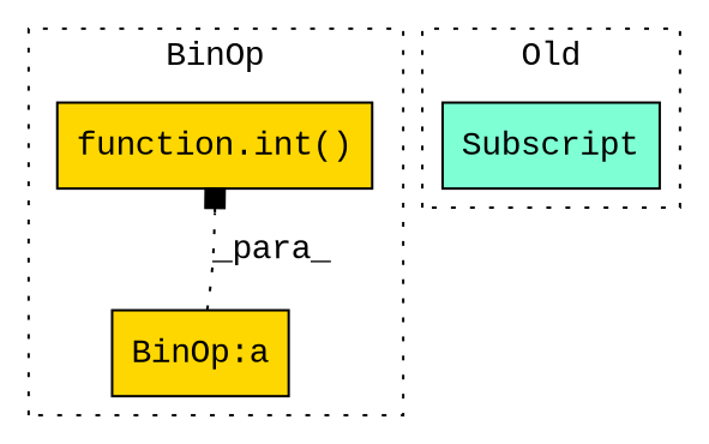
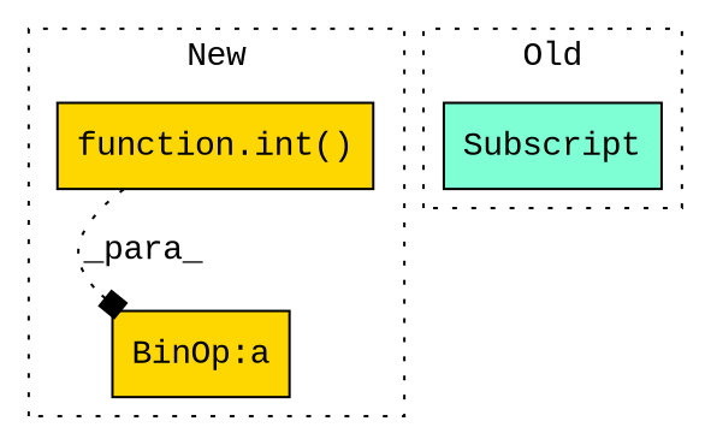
  digraph {
    fontname="Liberation Mono"
    node [shape=box style=filled fillcolor=gold fontname="Liberation Mono"]
    n1 [a=75 l="4,1" label="function.int()" s="3875,3894"]
    n2 [a=82 l=3 label="BinOp:a" s=3882]
    n3 [a=63 l="18,0" label=Subscript s="4360,0" fillcolor=aquamarine]
    subgraph cluster_1 {
-     label=BinOp
+     label=New
      style=dotted
      n1
      n2
    }
    subgraph cluster_2 {
      label=Old
      style=dotted
      n3
    }
-   n2 -> n1 [label=_para_ style=dotted arrowhead=box fontname="Liberation Mono"]
+   n1 -> n2 [label=_para_ style=dotted arrowhead=box fontname="Liberation Mono"]
  }
